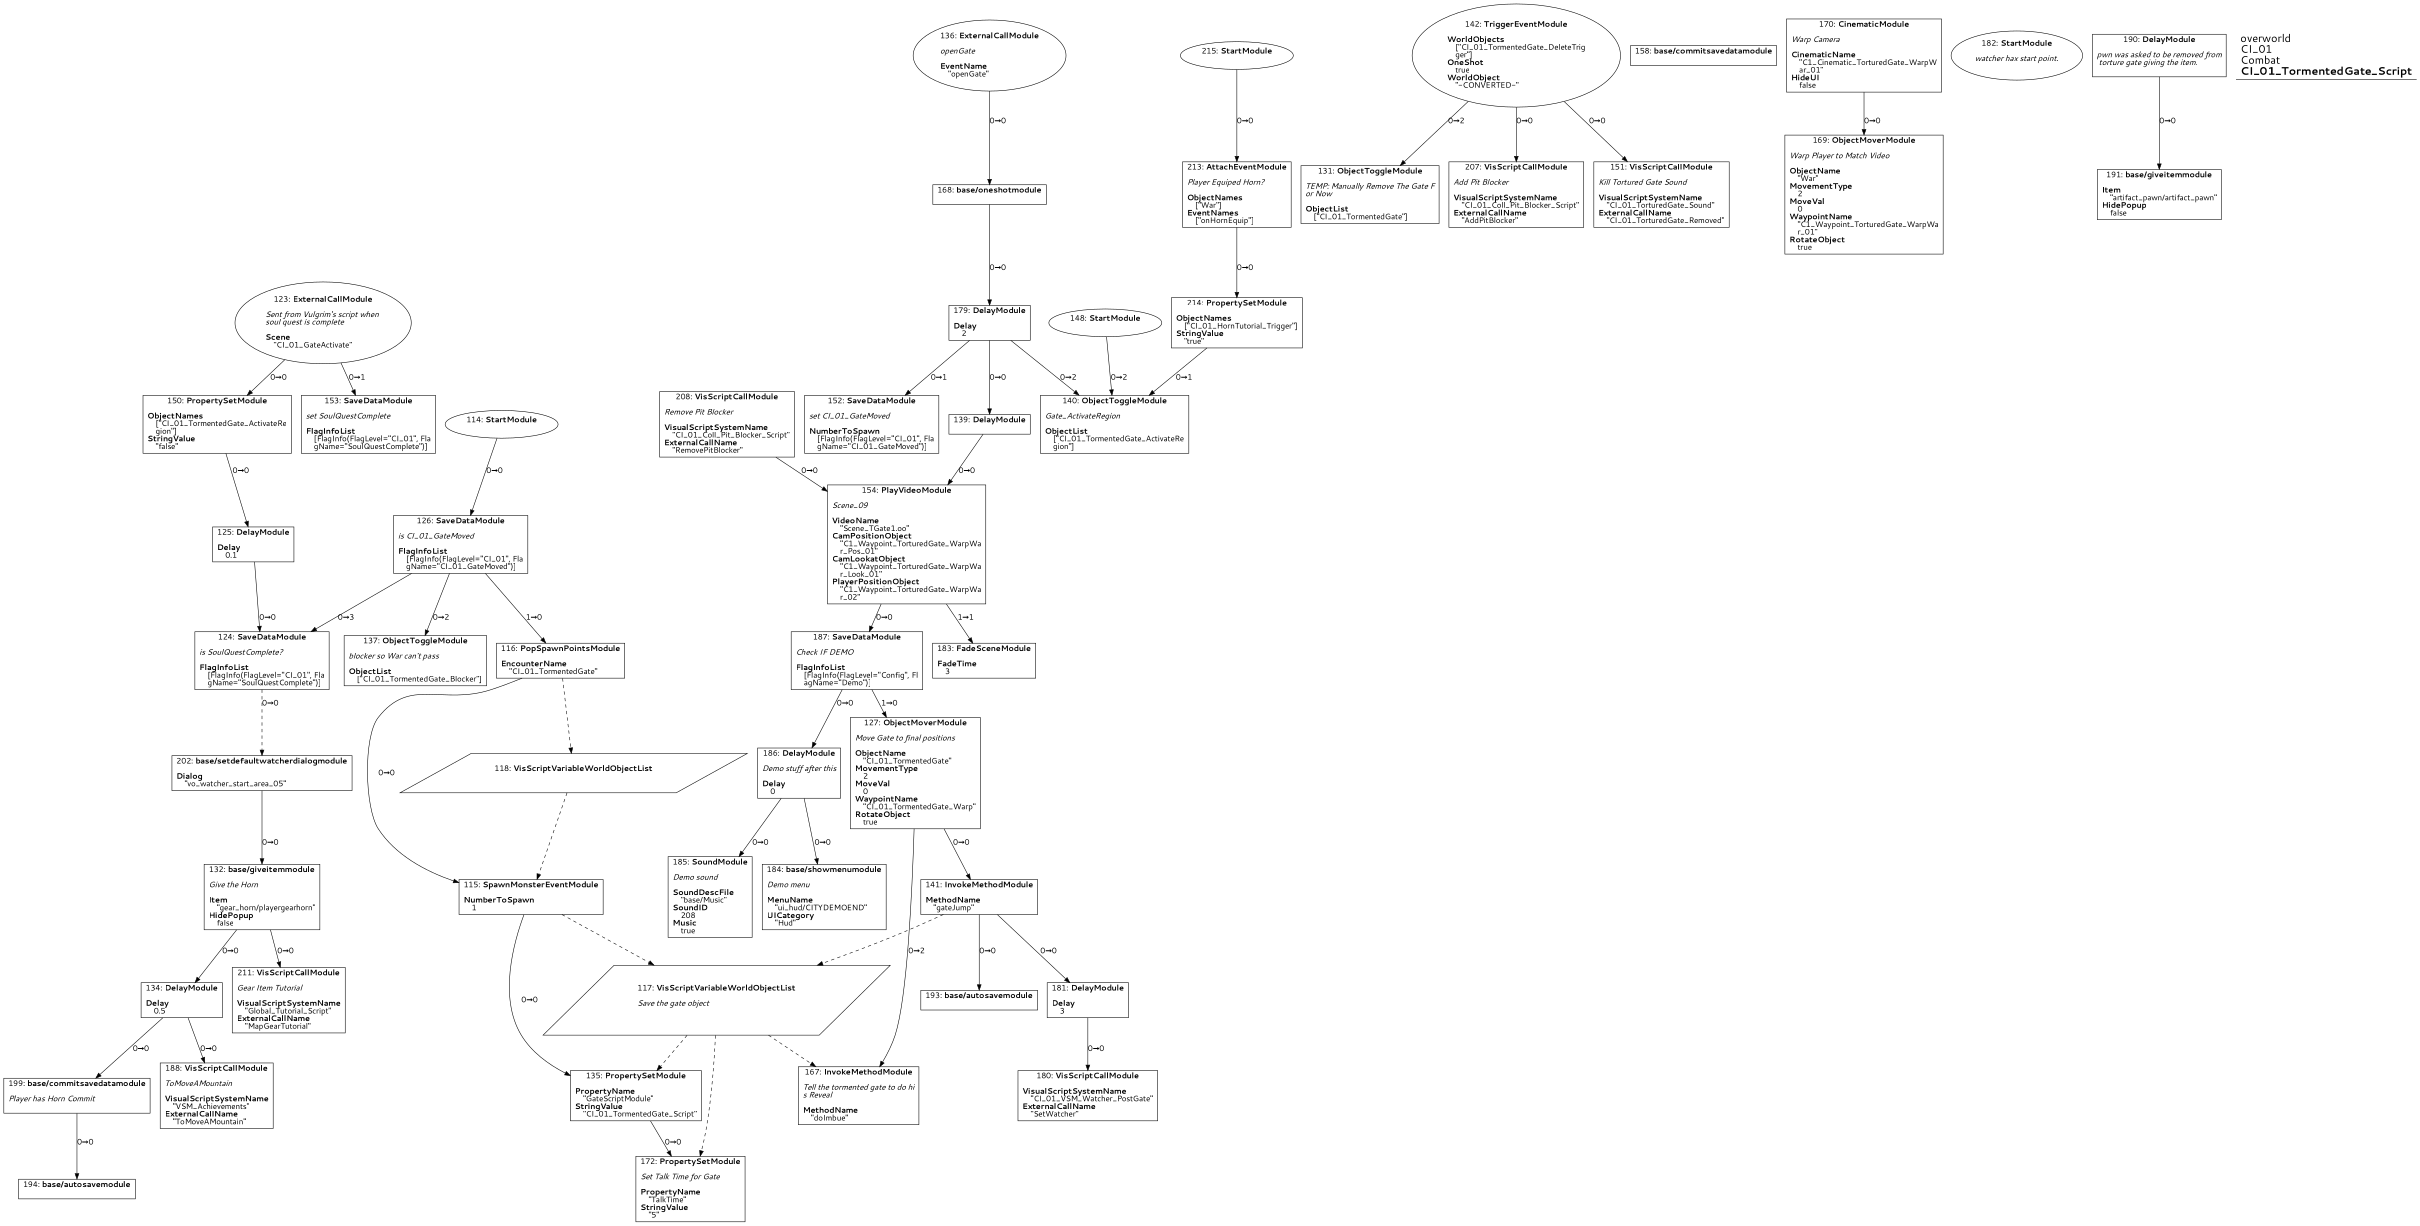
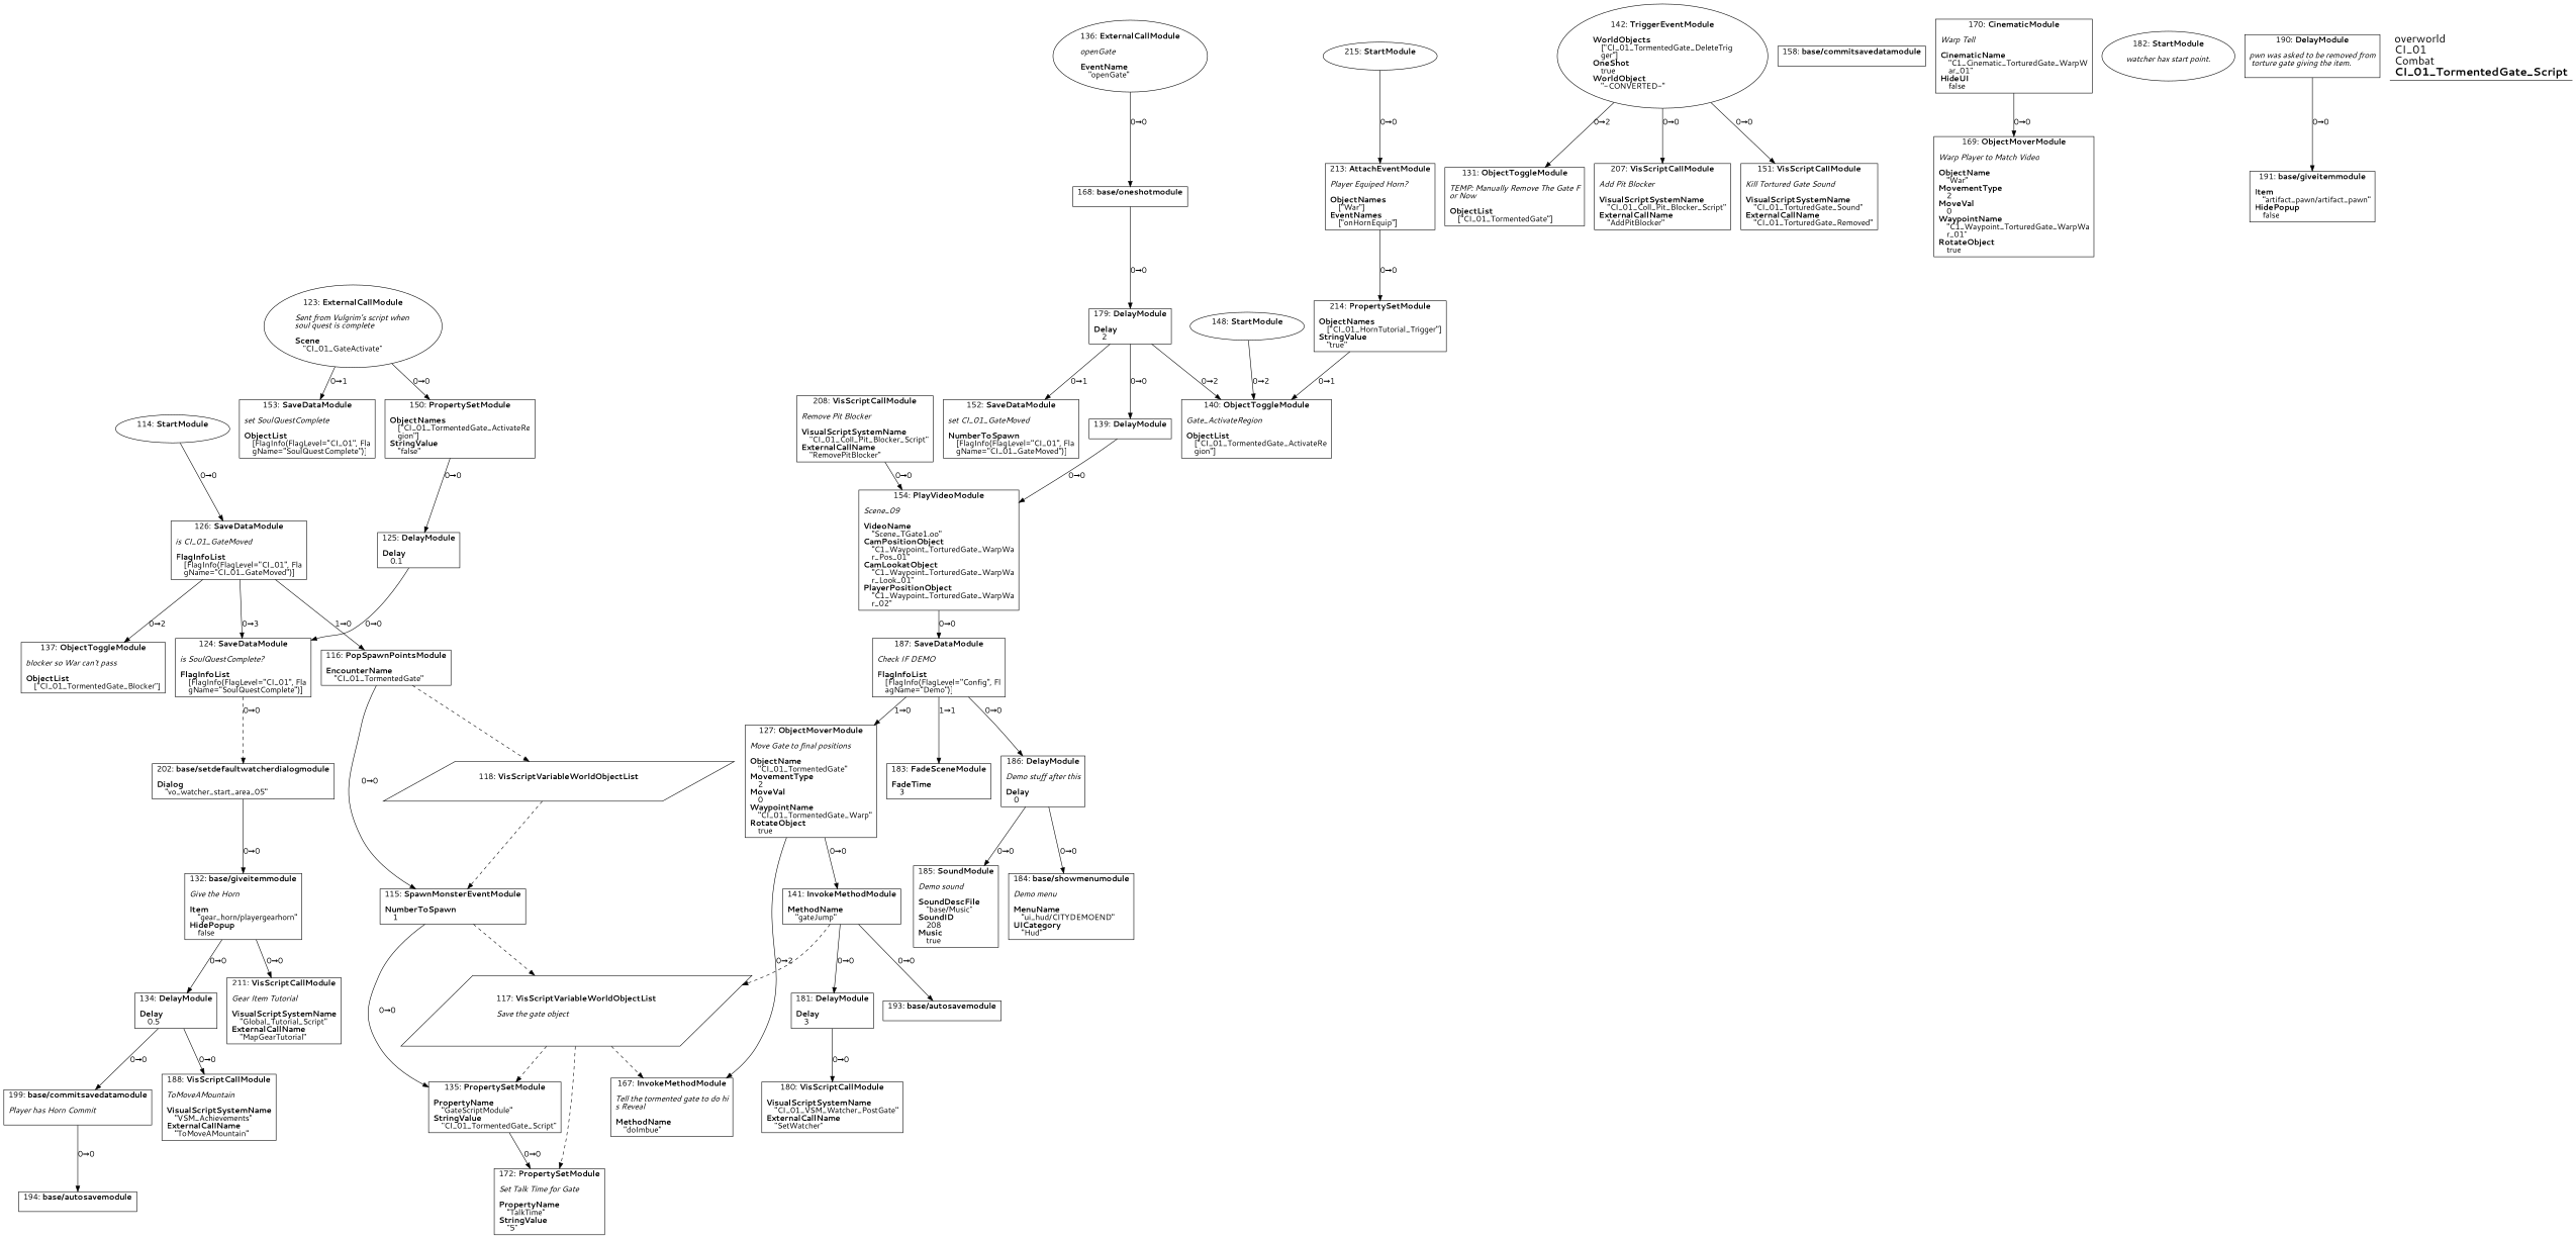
  digraph {
    fontname="Segoe UI"
    splines=spline
    node [fontname="Segoe UI" shape=box]
    edge [fontname="Segoe UI"]
    n1 [label=<114: <b>StartModule</b><br/><br/>> shape=oval]
    n2 [label=<126: <b>SaveDataModule</b><br/><br/><i>is CI_01_GateMoved<br align="left"/></i><br align="left"/><b>FlagInfoList</b><br align="left"/>    [FlagInfo(FlagLevel=&quot;CI_01&quot;, Fla<br align="left"/>    gName=&quot;CI_01_GateMoved&quot;)]<br align="left"/>>]
    n3 [label=<116: <b>PopSpawnPointsModule</b><br/><br/><b>EncounterName</b><br align="left"/>    &quot;CI_01_TormentedGate&quot;<br align="left"/>>]
    n4 [label=<124: <b>SaveDataModule</b><br/><br/><i>is SoulQuestComplete?<br align="left"/></i><br align="left"/><b>FlagInfoList</b><br align="left"/>    [FlagInfo(FlagLevel=&quot;CI_01&quot;, Fla<br align="left"/>    gName=&quot;SoulQuestComplete&quot;)]<br align="left"/>>]
    n5 [label=<137: <b>ObjectToggleModule</b><br/><br/><i>blocker so War can't pass<br align="left"/></i><br align="left"/><b>ObjectList</b><br align="left"/>    [&quot;CI_01_TormentedGate_Blocker&quot;]<br align="left"/>>]
    n6 [label=<115: <b>SpawnMonsterEventModule</b><br/><br/><b>NumberToSpawn</b><br align="left"/>    1<br align="left"/>>]
    n7 [label=<118: <b>VisScriptVariableWorldObjectList</b><br/><br/>> shape=parallelogram]
    n8 [label=<202: <b>base/setdefaultwatcherdialogmodule</b><br/><br/><b>Dialog</b><br align="left"/>    &quot;vo_watcher_start_area_05&quot;<br align="left"/>>]
    n9 [label=<135: <b>PropertySetModule</b><br/><br/><b>PropertyName</b><br align="left"/>    &quot;GateScriptModule&quot;<br align="left"/><b>StringValue</b><br align="left"/>    &quot;CI_01_TormentedGate_Script&quot;<br align="left"/>>]
    n10 [label=<117: <b>VisScriptVariableWorldObjectList</b><br/><br/><i>Save the gate object<br align="left"/></i><br align="left"/>> shape=parallelogram]
    n11 [label=<172: <b>PropertySetModule</b><br/><br/><i>Set Talk Time for Gate<br align="left"/></i><br align="left"/><b>PropertyName</b><br align="left"/>    &quot;TalkTime&quot;<br align="left"/><b>StringValue</b><br align="left"/>    &quot;5&quot;<br align="left"/>>]
    n12 [label=<167: <b>InvokeMethodModule</b><br/><br/><i>Tell the tormented gate to do hi<br align="left"/>s Reveal<br align="left"/></i><br align="left"/><b>MethodName</b><br align="left"/>    &quot;doImbue&quot;<br align="left"/>>]
    n13 [label=<141: <b>InvokeMethodModule</b><br/><br/><b>MethodName</b><br align="left"/>    &quot;gateJump&quot;<br align="left"/>>]
    n14 [label=<181: <b>DelayModule</b><br/><br/><b>Delay</b><br align="left"/>    3<br align="left"/>>]
    n15 [label=<193: <b>base/autosavemodule</b><br/><br/>>]
    n16 [label=<123: <b>ExternalCallModule</b><br/><br/><i>Sent from Vulgrim's script when <br align="left"/>soul quest is complete<br align="left"/></i><br align="left"/><b>Scene</b><br align="left"/>    &quot;CI_01_GateActivate&quot;<br align="left"/>> shape=oval]
-   n17 [label=<153: <b>SaveDataModule</b><br/><br/><i>set SoulQuestComplete<br align="left"/></i><br align="left"/><b>FlagInfoList</b><br align="left"/>    [FlagInfo(FlagLevel=&quot;CI_01&quot;, Fla<br align="left"/>    gName=&quot;SoulQuestComplete&quot;)]<br align="left"/>>]
+   n17 [label=<153: <b>SaveDataModule</b><br/><br/><i>set SoulQuestComplete<br align="left"/></i><br align="left"/><b>ObjectList</b><br align="left"/>    [FlagInfo(FlagLevel=&quot;CI_01&quot;, Fla<br align="left"/>    gName=&quot;SoulQuestComplete&quot;)]<br align="left"/>>]
    n18 [label=<150: <b>PropertySetModule</b><br/><br/><b>ObjectNames</b><br align="left"/>    [&quot;CI_01_TormentedGate_ActivateRe<br align="left"/>    gion&quot;]<br align="left"/><b>StringValue</b><br align="left"/>    &quot;false&quot;<br align="left"/>>]
    n19 [label=<125: <b>DelayModule</b><br/><br/><b>Delay</b><br align="left"/>    0.1<br align="left"/>>]
    n20 [label=<132: <b>base/giveitemmodule</b><br/><br/><i>Give the Horn<br align="left"/></i><br align="left"/><b>Item</b><br align="left"/>    &quot;gear_horn/playergearhorn&quot;<br align="left"/><b>HidePopup</b><br align="left"/>    false<br align="left"/>>]
    n21 [label=<134: <b>DelayModule</b><br/><br/><b>Delay</b><br align="left"/>    0.5<br align="left"/>>]
    n22 [label=<211: <b>VisScriptCallModule</b><br/><br/><i>Gear Item Tutorial<br align="left"/></i><br align="left"/><b>VisualScriptSystemName</b><br align="left"/>    &quot;Global_Tutorial_Script&quot;<br align="left"/><b>ExternalCallName</b><br align="left"/>    &quot;MapGearTutorial&quot;<br align="left"/>>]
    n23 [label=<127: <b>ObjectMoverModule</b><br/><br/><i>Move Gate to final positions<br align="left"/></i><br align="left"/><b>ObjectName</b><br align="left"/>    &quot;CI_01_TormentedGate&quot;<br align="left"/><b>MovementType</b><br align="left"/>    2<br align="left"/><b>MoveVal</b><br align="left"/>    0<br align="left"/><b>WaypointName</b><br align="left"/>    &quot;CI_01_TormentedGate_Warp&quot;<br align="left"/><b>RotateObject</b><br align="left"/>    true<br align="left"/>>]
    n24 [label=<180: <b>VisScriptCallModule</b><br/><br/><b>VisualScriptSystemName</b><br align="left"/>    &quot;CI_01_VSM_Watcher_PostGate&quot;<br align="left"/><b>ExternalCallName</b><br align="left"/>    &quot;SetWatcher&quot;<br align="left"/>>]
    n25 [label=<131: <b>ObjectToggleModule</b><br/><br/><i>TEMP: Manually Remove The Gate F<br align="left"/>or Now<br align="left"/></i><br align="left"/><b>ObjectList</b><br align="left"/>    [&quot;CI_01_TormentedGate&quot;]<br align="left"/>>]
    n26 [label=<188: <b>VisScriptCallModule</b><br/><br/><i>ToMoveAMountain<br align="left"/></i><br align="left"/><b>VisualScriptSystemName</b><br align="left"/>    &quot;VSM_Achievements&quot;<br align="left"/><b>ExternalCallName</b><br align="left"/>    &quot;ToMoveAMountain&quot;<br align="left"/>>]
    n27 [label=<199: <b>base/commitsavedatamodule</b><br/><br/><i>Player has Horn Commit<br align="left"/></i><br align="left"/>>]
    n28 [label=<194: <b>base/autosavemodule</b><br/><br/>>]
    n29 [label=<136: <b>ExternalCallModule</b><br/><br/><i>openGate<br align="left"/></i><br align="left"/><b>EventName</b><br align="left"/>    &quot;openGate&quot;<br align="left"/>> shape=oval]
    n30 [label=<168: <b>base/oneshotmodule</b><br/><br/>>]
    n31 [label=<179: <b>DelayModule</b><br/><br/><b>Delay</b><br align="left"/>    2<br align="left"/>>]
    n32 [label=<139: <b>DelayModule</b><br/><br/>>]
    n33 [label=<140: <b>ObjectToggleModule</b><br/><br/><i>Gate_ActivateRegion<br align="left"/></i><br align="left"/><b>ObjectList</b><br align="left"/>    [&quot;CI_01_TormentedGate_ActivateRe<br align="left"/>    gion&quot;]<br align="left"/>>]
    n34 [label=<152: <b>SaveDataModule</b><br/><br/><i>set CI_01_GateMoved<br align="left"/></i><br align="left"/><b>NumberToSpawn</b><br align="left"/>    [FlagInfo(FlagLevel=&quot;CI_01&quot;, Fla<br align="left"/>    gName=&quot;CI_01_GateMoved&quot;)]<br align="left"/>>]
    n35 [label=<154: <b>PlayVideoModule</b><br/><br/><i>Scene_09<br align="left"/></i><br align="left"/><b>VideoName</b><br align="left"/>    &quot;Scene_TGate1.oo&quot;<br align="left"/><b>CamPositionObject</b><br align="left"/>    &quot;C1_Waypoint_TorturedGate_WarpWa<br align="left"/>    r_Pos_01&quot;<br align="left"/><b>CamLookatObject</b><br align="left"/>    &quot;C1_Waypoint_TorturedGate_WarpWa<br align="left"/>    r_Look_01&quot;<br align="left"/><b>PlayerPositionObject</b><br align="left"/>    &quot;C1_Waypoint_TorturedGate_WarpWa<br align="left"/>    r_02&quot;<br align="left"/>>]
    n36 [label=<187: <b>SaveDataModule</b><br/><br/><i>Check IF DEMO<br align="left"/></i><br align="left"/><b>FlagInfoList</b><br align="left"/>    [FlagInfo(FlagLevel=&quot;Config&quot;, Fl<br align="left"/>    agName=&quot;Demo&quot;)]<br align="left"/>>]
    n37 [label=<183: <b>FadeSceneModule</b><br/><br/><b>FadeTime</b><br align="left"/>    3<br align="left"/>>]
    n38 [label=<186: <b>DelayModule</b><br/><br/><i>Demo stuff after this<br align="left"/></i><br align="left"/><b>Delay</b><br align="left"/>    0<br align="left"/>>]
    n39 [label=<208: <b>VisScriptCallModule</b><br/><br/><i>Remove Pit Blocker<br align="left"/></i><br align="left"/><b>VisualScriptSystemName</b><br align="left"/>    &quot;CI_01_Coll_Pit_Blocker_Script&quot;<br align="left"/><b>ExternalCallName</b><br align="left"/>    &quot;RemovePitBlocker&quot;<br align="left"/>>]
    n40 [label=<142: <b>TriggerEventModule</b><br/><br/><b>WorldObjects</b><br align="left"/>    [&quot;CI_01_TormentedGate_DeleteTrig<br align="left"/>    ger&quot;]<br align="left"/><b>OneShot</b><br align="left"/>    true<br align="left"/><b>WorldObject</b><br align="left"/>    &quot;-CONVERTED-&quot;<br align="left"/>> shape=oval]
    n41 [label=<207: <b>VisScriptCallModule</b><br/><br/><i>Add Pit Blocker<br align="left"/></i><br align="left"/><b>VisualScriptSystemName</b><br align="left"/>    &quot;CI_01_Coll_Pit_Blocker_Script&quot;<br align="left"/><b>ExternalCallName</b><br align="left"/>    &quot;AddPitBlocker&quot;<br align="left"/>>]
    n42 [label=<151: <b>VisScriptCallModule</b><br/><br/><i>Kill Tortured Gate Sound<br align="left"/></i><br align="left"/><b>VisualScriptSystemName</b><br align="left"/>    &quot;CI_01_TorturedGate_Sound&quot;<br align="left"/><b>ExternalCallName</b><br align="left"/>    &quot;CI_01_TorturedGate_Removed&quot;<br align="left"/>>]
    n43 [label=<148: <b>StartModule</b><br/><br/>> shape=oval]
    n44 [label=<184: <b>base/showmenumodule</b><br/><br/><i>Demo menu<br align="left"/></i><br align="left"/><b>MenuName</b><br align="left"/>    &quot;ui_hud/CITYDEMOEND&quot;<br align="left"/><b>UICategory</b><br align="left"/>    &quot;Hud&quot;<br align="left"/>>]
    n45 [label=<185: <b>SoundModule</b><br/><br/><i>Demo sound<br align="left"/></i><br align="left"/><b>SoundDescFile</b><br align="left"/>    &quot;base/Music&quot;<br align="left"/><b>SoundID</b><br align="left"/>    208<br align="left"/><b>Music</b><br align="left"/>    true<br align="left"/>>]
    n46 [label=<158: <b>base/commitsavedatamodule</b><br/><br/>>]
    n47 [label=<169: <b>ObjectMoverModule</b><br/><br/><i>Warp Player to Match Video<br align="left"/></i><br align="left"/><b>ObjectName</b><br align="left"/>    &quot;War&quot;<br align="left"/><b>MovementType</b><br align="left"/>    2<br align="left"/><b>MoveVal</b><br align="left"/>    0<br align="left"/><b>WaypointName</b><br align="left"/>    &quot;C1_Waypoint_TorturedGate_WarpWa<br align="left"/>    r_01&quot;<br align="left"/><b>RotateObject</b><br align="left"/>    true<br align="left"/>>]
-   n48 [label=<170: <b>CinematicModule</b><br/><br/><i>Warp Camera<br align="left"/></i><br align="left"/><b>CinematicName</b><br align="left"/>    &quot;C1_Cinematic_TorturedGate_WarpW<br align="left"/>    ar_01&quot;<br align="left"/><b>HideUI</b><br align="left"/>    false<br align="left"/>>]
+   n48 [label=<170: <b>CinematicModule</b><br/><br/><i>Warp Tell<br align="left"/></i><br align="left"/><b>CinematicName</b><br align="left"/>    &quot;C1_Cinematic_TorturedGate_WarpW<br align="left"/>    ar_01&quot;<br align="left"/><b>HideUI</b><br align="left"/>    false<br align="left"/>>]
    n49 [label=<182: <b>StartModule</b><br/><br/><i>watcher hax start point.<br align="left"/></i><br align="left"/>> shape=oval]
    n50 [label=<190: <b>DelayModule</b><br/><br/><i>pwn was asked to be removed from<br align="left"/> torture gate giving the item.<br align="left"/></i><br align="left"/>>]
    n51 [label=<191: <b>base/giveitemmodule</b><br/><br/><b>Item</b><br align="left"/>    &quot;artifact_pawn/artifact_pawn&quot;<br align="left"/><b>HidePopup</b><br align="left"/>    false<br align="left"/>>]
    n52 [label=<213: <b>AttachEventModule</b><br/><br/><i>Player Equiped Horn?<br align="left"/></i><br align="left"/><b>ObjectNames</b><br align="left"/>    [&quot;War&quot;]<br align="left"/><b>EventNames</b><br align="left"/>    [&quot;onHornEquip&quot;]<br align="left"/>>]
    n53 [label=<214: <b>PropertySetModule</b><br/><br/><b>ObjectNames</b><br align="left"/>    [&quot;CI_01_HornTutorial_Trigger&quot;]<br align="left"/><b>StringValue</b><br align="left"/>    &quot;true&quot;<br align="left"/>>]
    n54 [label=<215: <b>StartModule</b><br/><br/>> shape=oval]
    n55 [label=<<font point-size="20">overworld<br align="left"/>CI_01<br align="left"/>Combat<br align="left"/><b>CI_01_TormentedGate_Script</b><br align="left"/></font>> shape=underline]
    n1 -> n2 [label="0→0"]
    n2 -> n3 [label="1→0"]
    n2 -> n4 [label="0→3"]
    n2 -> n5 [label="0→2"]
    n3 -> n6 [label="0→0"]
    n3 -> n7 [style=dashed]
    n4 -> n8 [label="0→0" style=dashed]
    n6 -> n9 [label="0→0"]
    n6 -> n10 [style=dashed]
    n7 -> n6 [style=dashed]
    n8 -> n20 [label="0→0"]
    n9 -> n11 [label="0→0"]
    n10 -> n9 [style=dashed]
    n10 -> n11 [style=dashed]
    n10 -> n12 [style=dashed]
    n13 -> n10 [style=dashed]
    n13 -> n14 [label="0→0"]
    n13 -> n15 [label="0→0"]
    n14 -> n24 [label="0→0"]
    n16 -> n17 [label="0→1"]
    n16 -> n18 [label="0→0"]
    n18 -> n19 [label="0→0"]
    n19 -> n4 [label="0→0"]
    n20 -> n21 [label="0→0"]
    n20 -> n22 [label="0→0"]
    n21 -> n26 [label="0→0"]
    n21 -> n27 [label="0→0"]
    n23 -> n12 [label="0→2"]
    n23 -> n13 [label="0→0"]
    n27 -> n28 [label="0→0"]
    n29 -> n30 [label="0→0"]
    n30 -> n31 [label="0→0"]
    n31 -> n32 [label="0→0"]
    n31 -> n33 [label="0→2"]
    n31 -> n34 [label="0→1"]
    n32 -> n35 [label="0→0"]
    n35 -> n36 [label="0→0"]
    n36 -> n23 [label="1→0"]
-   n35 -> n37 [label="1→1"]
+   n36 -> n37 [label="1→1"]
    n36 -> n38 [label="0→0"]
    n38 -> n44 [label="0→0"]
    n38 -> n45 [label="0→0"]
    n39 -> n35 [label="0→0"]
    n40 -> n25 [label="0→2"]
    n40 -> n41 [label="0→0"]
    n40 -> n42 [label="0→0"]
    n43 -> n33 [label="0→2"]
    n48 -> n47 [label="0→0"]
    n50 -> n51 [label="0→0"]
    n52 -> n53 [label="0→0"]
    n53 -> n33 [label="0→1"]
    n54 -> n52 [label="0→0"]
  }
